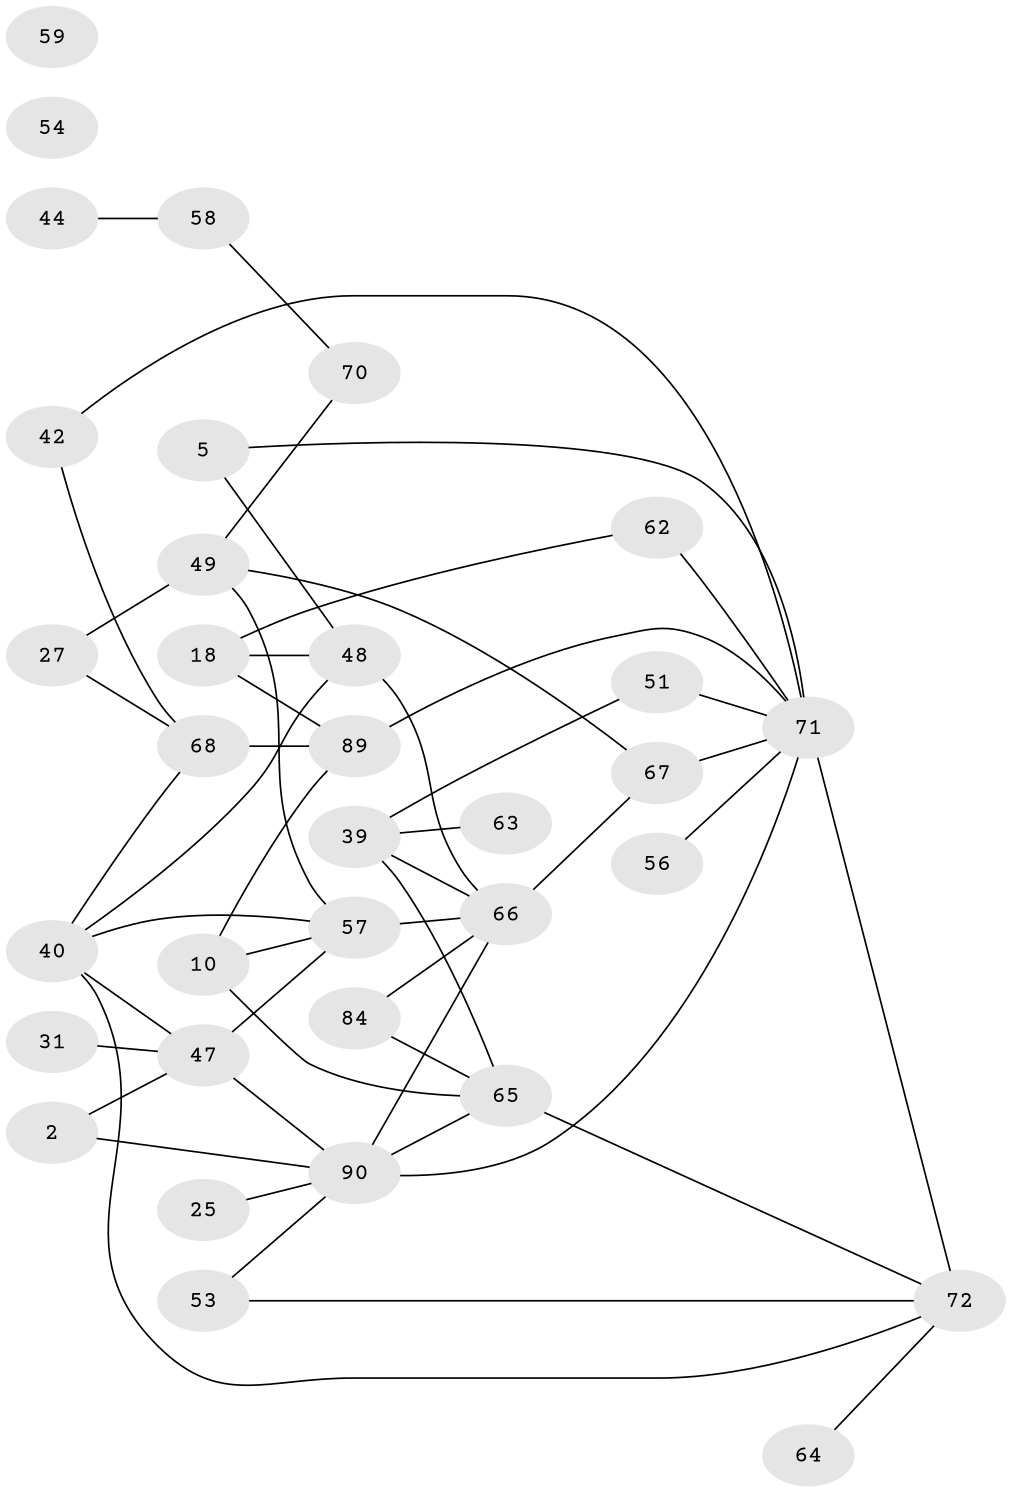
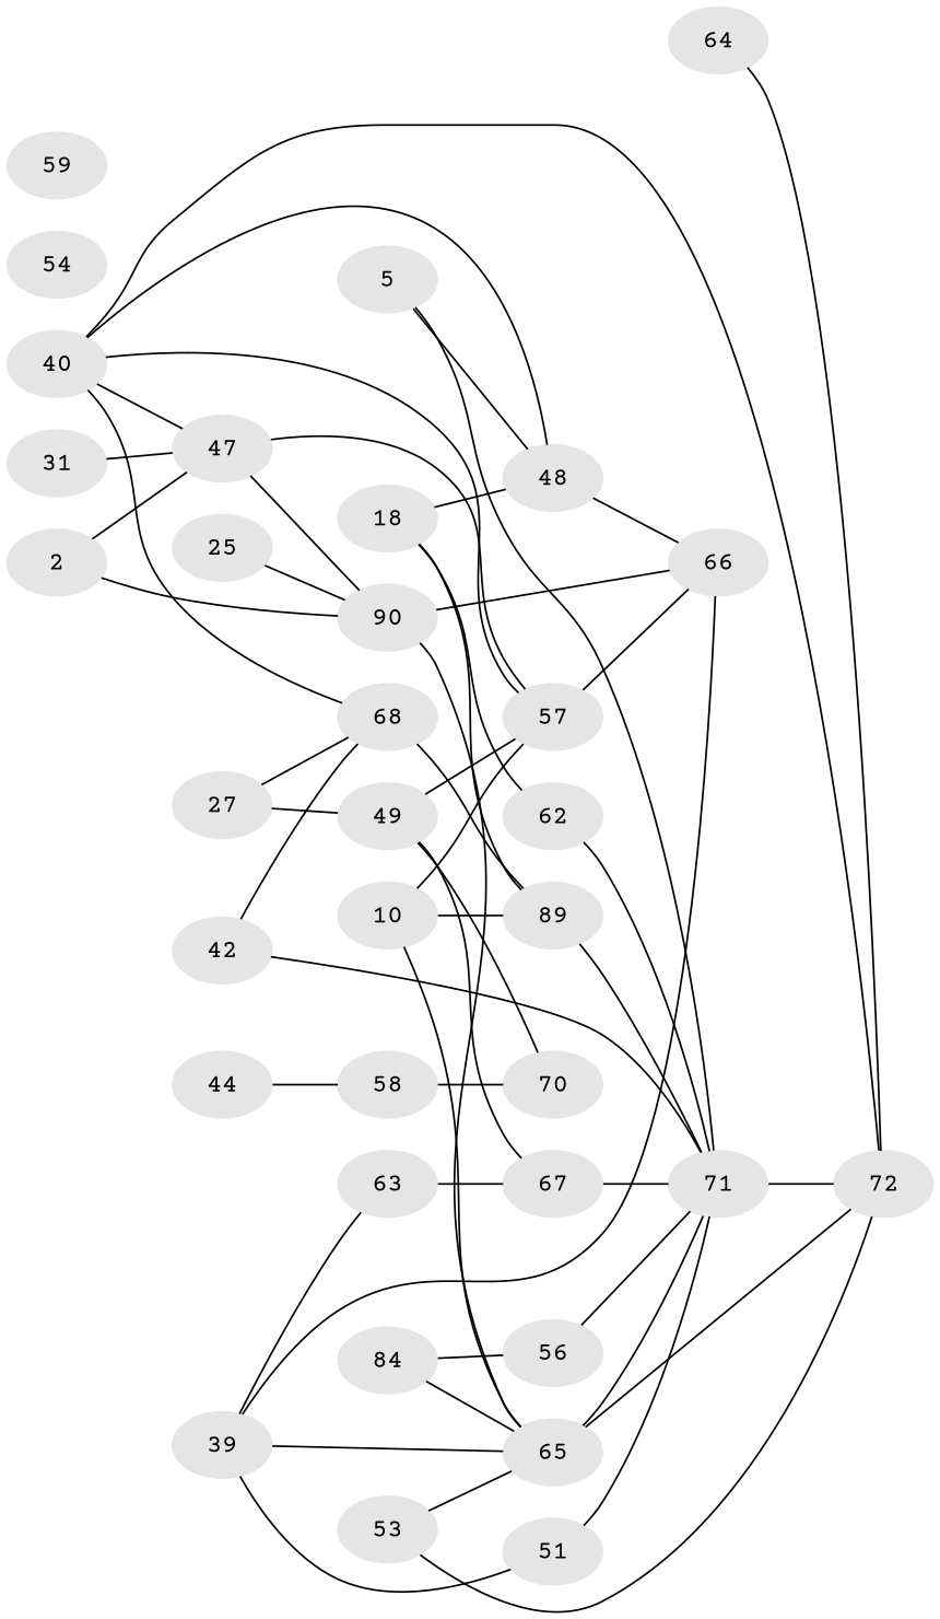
  graph {
    fontname="Courier Prime"
    rankdir=LR
    node [color=gray90 fontname="Courier Prime" style=filled]
    edge [fontname="Courier Prime"]
    47 [super="+15"]
    n2 [label=90 super="+16+50"]
    57 [super="+36"]
    2
    65 [super="+35"]
    66 [super="+52+46"]
    71 [super="+30+29+41+55"]
    48 [super="+24+26"]
    5
    10
    n11 [label=89 super="+45"]
    72 [super="+32"]
    18
    62 [super="+4"]
    25
    49 [super="+13"]
    67 [super="+33"]
    70 [super="+7"]
    27
    68
    31
    n22 [label=84]
    39 [super="+9"]
    63
    51
    56
    40 [super="+8+12+22+23"]
    42 [super="+20"]
    58 [super="+3"]
    44
    53
    54
    59
    64
    47 -- n2
    47 -- 57
    n2 -- 65 [weight=2]
    n2 -- 66 [weight=2]
-   n2 -- 71 [weight=2]
+   65 -- 71 [weight=2]
    57 -- 66
    2 -- 47 [weight=2]
    2 -- n2
    65 -- 72
-   66 -- 67 [weight=3]
+   63 -- 67 [weight=3]
    71 -- 72
    48 -- 66
    5 -- 71 [weight=2]
    5 -- 48
    10 -- 57
    10 -- 65 [weight=2]
    10 -- n11
    n11 -- 71
    18 -- 48 [weight=2]
    18 -- n11 [weight=2]
    18 -- 62
    62 -- 71
    25 -- n2
    49 -- 57
    49 -- 67
    49 -- 70
    67 -- 71 [weight=3]
    27 -- 49
    27 -- 68
    68 -- n11
    31 -- 47
    n22 -- 65 [weight=2]
-   n22 -- 66
+   n22 -- 56
    39 -- 65 [weight=2]
    39 -- 66
    39 -- 63
    39 -- 51
    51 -- 71
    56 -- 71
    40 -- 47 [weight=4]
    40 -- 57 [weight=2]
    40 -- 48
    40 -- 72
    40 -- 68
    42 -- 71 [weight=2]
    42 -- 68 [weight=2]
    58 -- 70
    44 -- 58
-   53 -- n2
+   53 -- 65
    53 -- 72
    64 -- 72
  }
